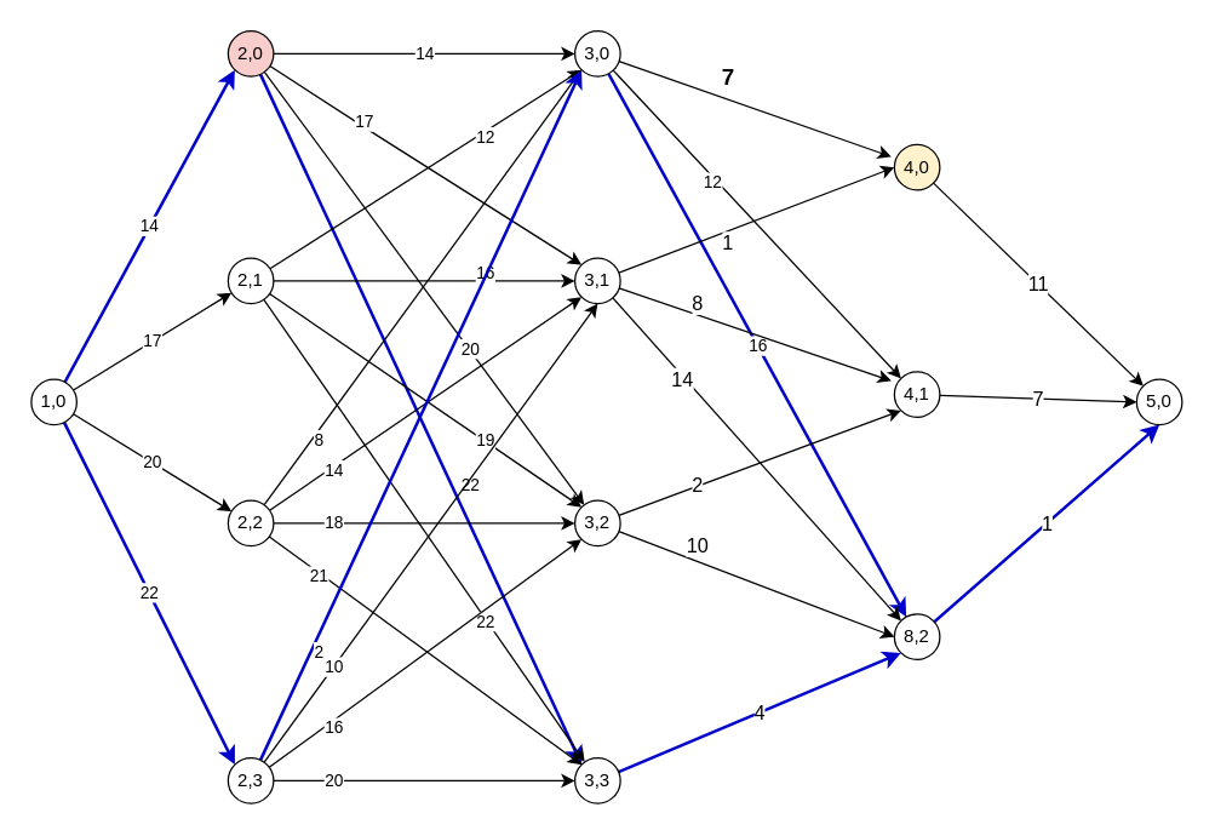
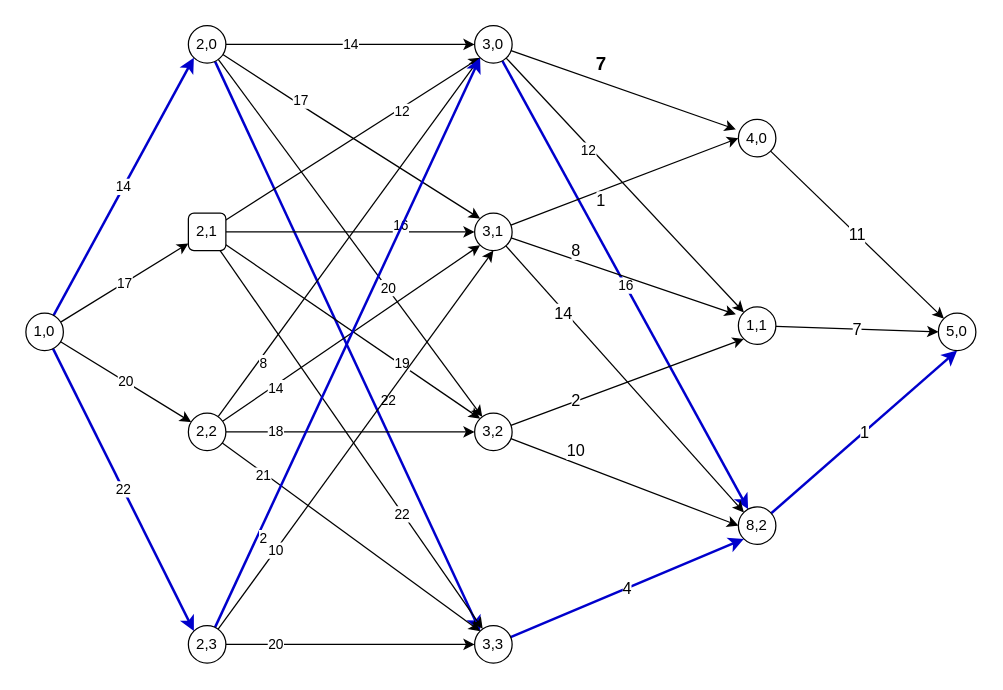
  <mxCell id="0" />
  <mxCell id="1" parent="0" />
  <mxCell id="2" value="14" style="edgeStyle=none;rounded=0;orthogonalLoop=1;jettySize=auto;html=1;entryX=0;entryY=1;entryDx=0;entryDy=0;strokeWidth=2;strokeColor=#0000CC;" parent="1" source="6" target="11" edge="1"><mxGeometry relative="1" as="geometry" /></mxCell>
  <mxCell id="3" value="17" style="edgeStyle=none;rounded=0;orthogonalLoop=1;jettySize=auto;html=1;" parent="1" source="6" target="16" edge="1"><mxGeometry relative="1" as="geometry" /></mxCell>
  <mxCell id="4" value="20" style="edgeStyle=none;rounded=0;orthogonalLoop=1;jettySize=auto;html=1;" parent="1" source="6" target="21" edge="1"><mxGeometry relative="1" as="geometry" /></mxCell>
  <mxCell id="5" value="22" style="edgeStyle=none;rounded=0;orthogonalLoop=1;jettySize=auto;html=1;entryX=0;entryY=0;entryDx=0;entryDy=0;strokeWidth=2;strokeColor=#0000CC;" parent="1" source="6" target="26" edge="1"><mxGeometry relative="1" as="geometry"><mxPoint x="110" y="500" as="targetPoint" /></mxGeometry></mxCell>
  <mxCell id="6" value="1,0" style="ellipse;whiteSpace=wrap;html=1;aspect=fixed;" parent="1" vertex="1"><mxGeometry x="20" y="250" width="30" height="30" as="geometry" /></mxCell>
  <mxCell id="7" value="14" style="edgeStyle=none;rounded=0;orthogonalLoop=1;jettySize=auto;html=1;entryX=0;entryY=0.5;entryDx=0;entryDy=0;" parent="1" source="11" target="30" edge="1"><mxGeometry relative="1" as="geometry" /></mxCell>
  <mxCell id="8" value="17" style="edgeStyle=none;rounded=0;orthogonalLoop=1;jettySize=auto;html=1;entryX=0;entryY=0;entryDx=0;entryDy=0;" parent="1" source="11" target="34" edge="1"><mxGeometry x="-0.407" y="3" relative="1" as="geometry"><Array as="points"><mxPoint x="250" y="90" /></Array><mxPoint as="offset" /></mxGeometry></mxCell>
  <mxCell id="9" value="20" style="edgeStyle=none;rounded=0;orthogonalLoop=1;jettySize=auto;html=1;" parent="1" source="11" target="37" edge="1"><mxGeometry x="0.283" y="1" relative="1" as="geometry"><mxPoint as="offset" /></mxGeometry></mxCell>
  <mxCell id="10" value="22" style="edgeStyle=none;rounded=0;orthogonalLoop=1;jettySize=auto;html=1;entryX=0;entryY=0;entryDx=0;entryDy=0;strokeWidth=2;strokeColor=#0000CC;" parent="1" source="11" target="39" edge="1"><mxGeometry x="0.212" y="11" relative="1" as="geometry"><mxPoint as="offset" /></mxGeometry></mxCell>
- <mxCell id="11" value="2,0" style="ellipse;whiteSpace=wrap;html=1;aspect=fixed;fillColor=#f8cecc;" parent="1" vertex="1"><mxGeometry x="150" y="20" width="30" height="30" as="geometry" /></mxCell>
+ <mxCell id="11" value="2,0" style="ellipse;whiteSpace=wrap;html=1;aspect=fixed;" parent="1" vertex="1"><mxGeometry x="150" y="20" width="30" height="30" as="geometry" /></mxCell>
  <mxCell id="12" value="12" style="edgeStyle=none;rounded=0;orthogonalLoop=1;jettySize=auto;html=1;entryX=0;entryY=1;entryDx=0;entryDy=0;" parent="1" source="16" target="30" edge="1"><mxGeometry x="0.366" y="-3" relative="1" as="geometry"><mxPoint as="offset" /></mxGeometry></mxCell>
  <mxCell id="13" value="16" style="edgeStyle=none;rounded=0;orthogonalLoop=1;jettySize=auto;html=1;entryX=0;entryY=0.5;entryDx=0;entryDy=0;" parent="1" source="16" target="34" edge="1"><mxGeometry x="0.407" y="5" relative="1" as="geometry"><mxPoint as="offset" /></mxGeometry></mxCell>
  <mxCell id="14" value="19" style="edgeStyle=none;rounded=0;orthogonalLoop=1;jettySize=auto;html=1;entryX=0;entryY=0;entryDx=0;entryDy=0;" parent="1" source="16" target="37" edge="1"><mxGeometry x="0.38" y="1" relative="1" as="geometry"><mxPoint as="offset" /></mxGeometry></mxCell>
  <mxCell id="15" value="22" style="edgeStyle=none;rounded=0;orthogonalLoop=1;jettySize=auto;html=1;" parent="1" source="16" target="39" edge="1"><mxGeometry x="0.39" y="-1" relative="1" as="geometry"><mxPoint as="offset" /></mxGeometry></mxCell>
- <mxCell id="16" value="2,1" style="ellipse;whiteSpace=wrap;html=1;aspect=fixed;" parent="1" vertex="1"><mxGeometry x="150" y="170" width="30" height="30" as="geometry" /></mxCell>
+ <mxCell id="16" value="2,1" style="whiteSpace=wrap;html=1;aspect=fixed;rounded=1;" parent="1" vertex="1"><mxGeometry x="150" y="170" width="30" height="30" as="geometry" /></mxCell>
  <mxCell id="17" value="8" style="edgeStyle=none;rounded=0;orthogonalLoop=1;jettySize=auto;html=1;entryX=0;entryY=1;entryDx=0;entryDy=0;" parent="1" source="21" target="30" edge="1"><mxGeometry x="-0.685" y="-4" relative="1" as="geometry"><mxPoint as="offset" /></mxGeometry></mxCell>
  <mxCell id="18" value="14" style="edgeStyle=none;rounded=0;orthogonalLoop=1;jettySize=auto;html=1;entryX=0;entryY=1;entryDx=0;entryDy=0;" parent="1" source="21" target="34" edge="1"><mxGeometry x="-0.598" y="-2" relative="1" as="geometry"><mxPoint as="offset" /></mxGeometry></mxCell>
  <mxCell id="19" value="18" style="edgeStyle=none;rounded=0;orthogonalLoop=1;jettySize=auto;html=1;entryX=0;entryY=0.5;entryDx=0;entryDy=0;" parent="1" source="21" target="37" edge="1"><mxGeometry x="-0.598" relative="1" as="geometry"><mxPoint as="offset" /></mxGeometry></mxCell>
  <mxCell id="20" value="21" style="edgeStyle=none;rounded=0;orthogonalLoop=1;jettySize=auto;html=1;entryX=0;entryY=0;entryDx=0;entryDy=0;" parent="1" source="21" target="39" edge="1"><mxGeometry x="-0.671" y="-2" relative="1" as="geometry"><mxPoint as="offset" /></mxGeometry></mxCell>
  <mxCell id="21" value="2,2" style="ellipse;whiteSpace=wrap;html=1;aspect=fixed;" parent="1" vertex="1"><mxGeometry x="150" y="330" width="30" height="30" as="geometry" /></mxCell>
  <mxCell id="22" value="2" style="edgeStyle=none;rounded=0;orthogonalLoop=1;jettySize=auto;html=1;entryX=0;entryY=1;entryDx=0;entryDy=0;strokeWidth=2;strokeColor=#0000CC;" parent="1" source="26" target="30" edge="1"><mxGeometry x="-0.677" y="-5" relative="1" as="geometry"><mxPoint as="offset" /></mxGeometry></mxCell>
  <mxCell id="23" value="10" style="edgeStyle=none;rounded=0;orthogonalLoop=1;jettySize=auto;html=1;entryX=0.5;entryY=1;entryDx=0;entryDy=0;" parent="1" source="26" target="34" edge="1"><mxGeometry x="-0.583" relative="1" as="geometry"><mxPoint as="offset" /></mxGeometry></mxCell>
- <mxCell id="24" value="16" style="edgeStyle=none;rounded=0;orthogonalLoop=1;jettySize=auto;html=1;entryX=0;entryY=1;entryDx=0;entryDy=0;" parent="1" source="26" target="37" edge="1"><mxGeometry x="-0.608" y="-4" relative="1" as="geometry"><mxPoint as="offset" /></mxGeometry></mxCell>
  <mxCell id="25" value="20" style="edgeStyle=none;rounded=0;orthogonalLoop=1;jettySize=auto;html=1;entryX=0;entryY=0.5;entryDx=0;entryDy=0;" parent="1" source="26" target="39" edge="1"><mxGeometry x="-0.598" relative="1" as="geometry"><mxPoint as="offset" /></mxGeometry></mxCell>
  <mxCell id="26" value="2,3" style="ellipse;whiteSpace=wrap;html=1;aspect=fixed;" parent="1" vertex="1"><mxGeometry x="150" y="500" width="30" height="30" as="geometry" /></mxCell>
  <mxCell id="27" value="7" style="edgeStyle=none;rounded=0;orthogonalLoop=1;jettySize=auto;html=1;entryX=-0.067;entryY=0.267;entryDx=0;entryDy=0;entryPerimeter=0;fontStyle=1;fontSize=15;" parent="1" source="30" target="41" edge="1"><mxGeometry x="-0.254" y="14" relative="1" as="geometry"><mxPoint as="offset" /></mxGeometry></mxCell>
  <mxCell id="28" value="12" style="edgeStyle=none;rounded=0;orthogonalLoop=1;jettySize=auto;html=1;entryX=0;entryY=0;entryDx=0;entryDy=0;" parent="1" source="30" target="43" edge="1"><mxGeometry x="-0.289" y="-3" relative="1" as="geometry"><mxPoint as="offset" /></mxGeometry></mxCell>
  <mxCell id="29" value="16" style="edgeStyle=none;rounded=0;orthogonalLoop=1;jettySize=auto;html=1;strokeWidth=2;strokeColor=#0000CC;" parent="1" source="30" target="45" edge="1"><mxGeometry relative="1" as="geometry" /></mxCell>
  <mxCell id="30" value="3,0" style="ellipse;whiteSpace=wrap;html=1;aspect=fixed;" parent="1" vertex="1"><mxGeometry x="379" y="20" width="30" height="30" as="geometry" /></mxCell>
  <mxCell id="31" value="1" style="edgeStyle=none;rounded=0;orthogonalLoop=1;jettySize=auto;html=1;entryX=0;entryY=0.5;entryDx=0;entryDy=0;fontSize=13;" parent="1" source="34" target="41" edge="1"><mxGeometry x="-0.238" y="-7" relative="1" as="geometry"><mxPoint as="offset" /></mxGeometry></mxCell>
  <mxCell id="32" value="8" style="edgeStyle=none;rounded=0;orthogonalLoop=1;jettySize=auto;html=1;entryX=-0.067;entryY=0.2;entryDx=0;entryDy=0;entryPerimeter=0;fontSize=13;" parent="1" source="34" target="43" edge="1"><mxGeometry x="-0.449" y="7" relative="1" as="geometry"><mxPoint as="offset" /></mxGeometry></mxCell>
  <mxCell id="33" value="14" style="edgeStyle=none;rounded=0;orthogonalLoop=1;jettySize=auto;html=1;entryX=0;entryY=0;entryDx=0;entryDy=0;fontSize=13;" parent="1" source="34" target="45" edge="1"><mxGeometry x="-0.505" y="-2" relative="1" as="geometry"><mxPoint as="offset" /></mxGeometry></mxCell>
  <mxCell id="34" value="3,1" style="ellipse;whiteSpace=wrap;html=1;aspect=fixed;" parent="1" vertex="1"><mxGeometry x="379" y="170" width="30" height="30" as="geometry" /></mxCell>
  <mxCell id="35" value="2" style="edgeStyle=none;rounded=0;orthogonalLoop=1;jettySize=auto;html=1;entryX=0;entryY=1;entryDx=0;entryDy=0;fontSize=13;" parent="1" source="37" target="43" edge="1"><mxGeometry x="-0.441" relative="1" as="geometry"><mxPoint x="-1" as="offset" /></mxGeometry></mxCell>
  <mxCell id="36" value="10" style="edgeStyle=none;rounded=0;orthogonalLoop=1;jettySize=auto;html=1;entryX=0;entryY=0.5;entryDx=0;entryDy=0;fontSize=13;" parent="1" source="37" target="45" edge="1"><mxGeometry x="-0.466" y="10" relative="1" as="geometry"><mxPoint as="offset" /></mxGeometry></mxCell>
  <mxCell id="37" value="3,2" style="ellipse;whiteSpace=wrap;html=1;aspect=fixed;" parent="1" vertex="1"><mxGeometry x="379" y="330" width="30" height="30" as="geometry" /></mxCell>
  <mxCell id="38" value="4" style="edgeStyle=none;rounded=0;orthogonalLoop=1;jettySize=auto;html=1;entryX=0;entryY=1;entryDx=0;entryDy=0;fontSize=13;strokeWidth=2;strokeColor=#0000CC;" parent="1" source="39" target="45" edge="1"><mxGeometry relative="1" as="geometry" /></mxCell>
  <mxCell id="39" value="3,3" style="ellipse;whiteSpace=wrap;html=1;aspect=fixed;" parent="1" vertex="1"><mxGeometry x="379" y="500" width="30" height="30" as="geometry" /></mxCell>
  <mxCell id="40" value="11" style="edgeStyle=none;rounded=0;orthogonalLoop=1;jettySize=auto;html=1;entryX=0;entryY=0;entryDx=0;entryDy=0;fontSize=13;" parent="1" source="41" target="46" edge="1"><mxGeometry relative="1" as="geometry" /></mxCell>
- <mxCell id="41" value="4,0" style="ellipse;whiteSpace=wrap;html=1;aspect=fixed;fillColor=#fff2cc;" parent="1" vertex="1"><mxGeometry x="590" y="95" width="30" height="30" as="geometry" /></mxCell>
+ <mxCell id="41" value="4,0" style="ellipse;whiteSpace=wrap;html=1;aspect=fixed;" parent="1" vertex="1"><mxGeometry x="590" y="95" width="30" height="30" as="geometry" /></mxCell>
  <mxCell id="42" value="7" style="edgeStyle=none;rounded=0;orthogonalLoop=1;jettySize=auto;html=1;entryX=0;entryY=0.5;entryDx=0;entryDy=0;fontSize=13;" parent="1" source="43" target="46" edge="1"><mxGeometry relative="1" as="geometry" /></mxCell>
- <mxCell id="43" value="4,1" style="ellipse;whiteSpace=wrap;html=1;aspect=fixed;" parent="1" vertex="1"><mxGeometry x="590" y="245" width="30" height="30" as="geometry" /></mxCell>
+ <mxCell id="43" value="1,1" style="ellipse;whiteSpace=wrap;html=1;aspect=fixed;" parent="1" vertex="1"><mxGeometry x="590" y="245" width="30" height="30" as="geometry" /></mxCell>
  <mxCell id="44" value="1" style="edgeStyle=none;rounded=0;orthogonalLoop=1;jettySize=auto;html=1;entryX=0.5;entryY=1;entryDx=0;entryDy=0;fontSize=13;strokeWidth=2;strokeColor=#0000CC;" parent="1" source="45" target="46" edge="1"><mxGeometry relative="1" as="geometry" /></mxCell>
  <mxCell id="45" value="8,2" style="ellipse;whiteSpace=wrap;html=1;aspect=fixed;" parent="1" vertex="1"><mxGeometry x="590" y="405" width="30" height="30" as="geometry" /></mxCell>
  <mxCell id="46" value="5,0" style="ellipse;whiteSpace=wrap;html=1;aspect=fixed;" parent="1" vertex="1"><mxGeometry x="750" y="250" width="30" height="30" as="geometry" /></mxCell>
